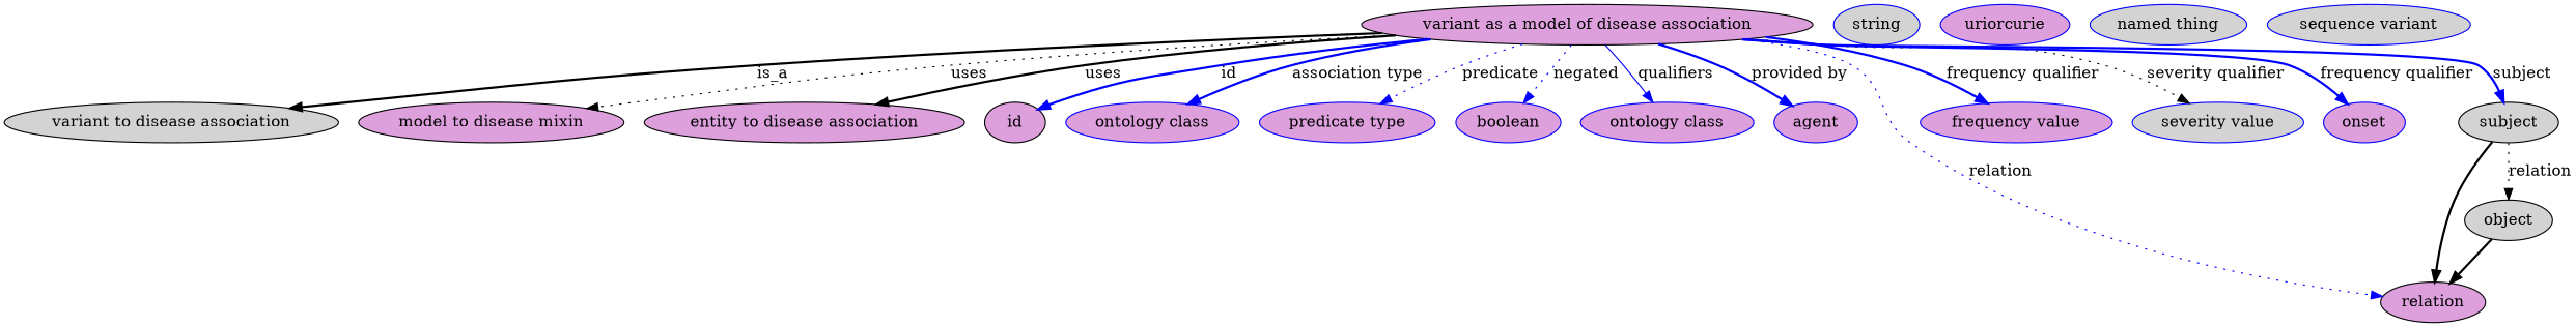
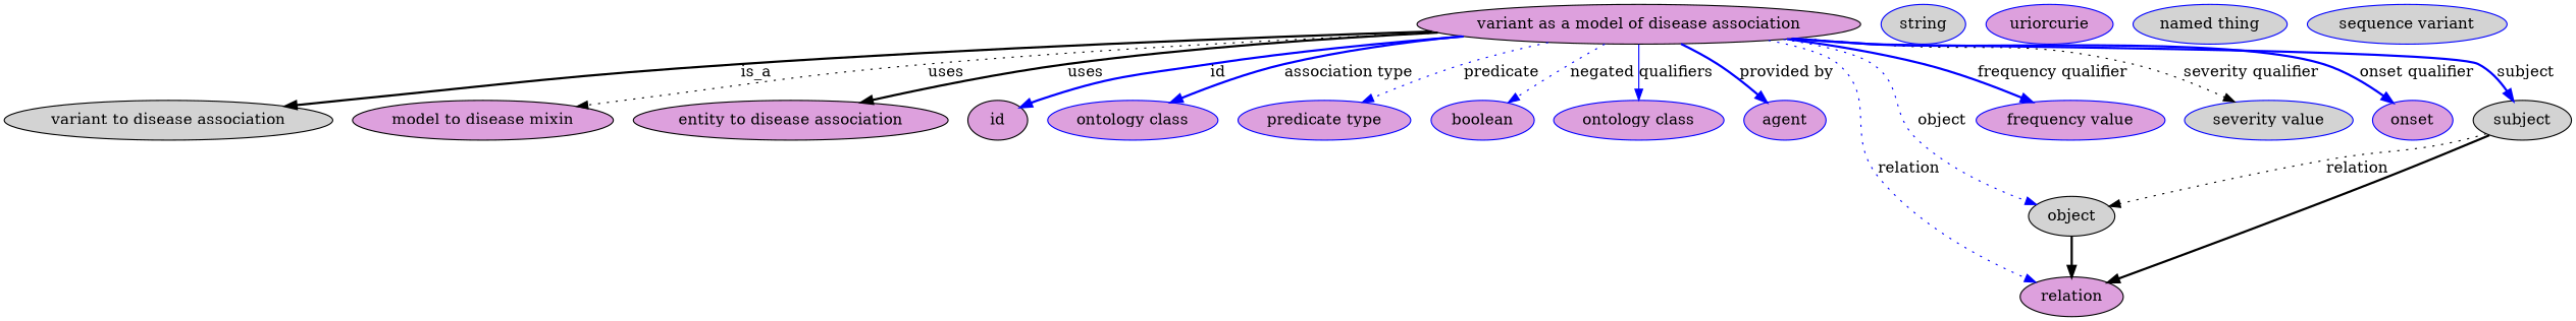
  digraph {
    node [fillcolor=plum style=filled color=blue]
    edge [style=bold color=blue]
    n1 [height=0.5 label="variant as a model of disease association" width=4.3149 color=""]
    "variant to disease association" [fillcolor=lightgrey height=0.5 width=3.1594 color=""]
    "model to disease mixin" [height=0.5 width=2.5998 color=""]
    "entity to disease association" [height=0.5 width=3.0331 color=""]
    id [height=0.5 width=0.75 color=""]
    n6 [height=0.5 label="ontology class" width=1.7151]
    n7 [height=0.5 label="predicate type" width=1.679]
    n8 [height=0.5 label=boolean width=1.0652]
    n9 [height=0.5 label="ontology class" width=1.7151]
    n10 [height=0.5 label=agent width=0.83048]
    relation [height=0.5 width=1.0471 color=""]
    object [fillcolor=lightgrey height=0.5 width=0.9027 color=""]
    n13 [height=0.5 label="frequency value" width=1.8776]
    n14 [fillcolor=lightgrey height=0.5 label="severity value" width=1.661]
    n15 [height=0.5 label=onset width=0.81243]
    subject [fillcolor=lightgrey height=0.5 width=0.99297 color=""]
    n17 [fillcolor=lightgrey height=0.5 label=string width=0.84854]
    n18 [height=0.5 label=uriorcurie width=1.2638]
    n19 [fillcolor=lightgrey height=0.5 label="named thing" width=1.5346]
    n20 [fillcolor=lightgrey height=0.5 label="sequence variant" width=1.9318]
    n1 -> "variant to disease association" [label=is_a color=""]
    n1 -> "model to disease mixin" [label=uses style=dotted color=""]
    n1 -> "entity to disease association" [label=uses color=""]
    n1 -> id [label=id]
    n1 -> n6 [label="association type"]
    n1 -> n7 [label=predicate style=dotted]
    n1 -> n8 [label=negated style=dotted]
    n1 -> n9 [label=qualifiers style=solid]
    n1 -> n10 [label="provided by"]
    n1 -> relation [label=relation style=dotted]
+   n1 -> object [label=object style=dotted]
    n1 -> n13 [label="frequency qualifier"]
    n1 -> n14 [color=black label="severity qualifier" style=dotted]
-   n1 -> n15 [label="frequency qualifier"]
+   n1 -> n15 [label="onset qualifier"]
    n1 -> subject [label=subject]
    object -> relation [color=""]
    subject -> relation [color=""]
    subject -> object [label=relation style=dotted color=""]
  }
